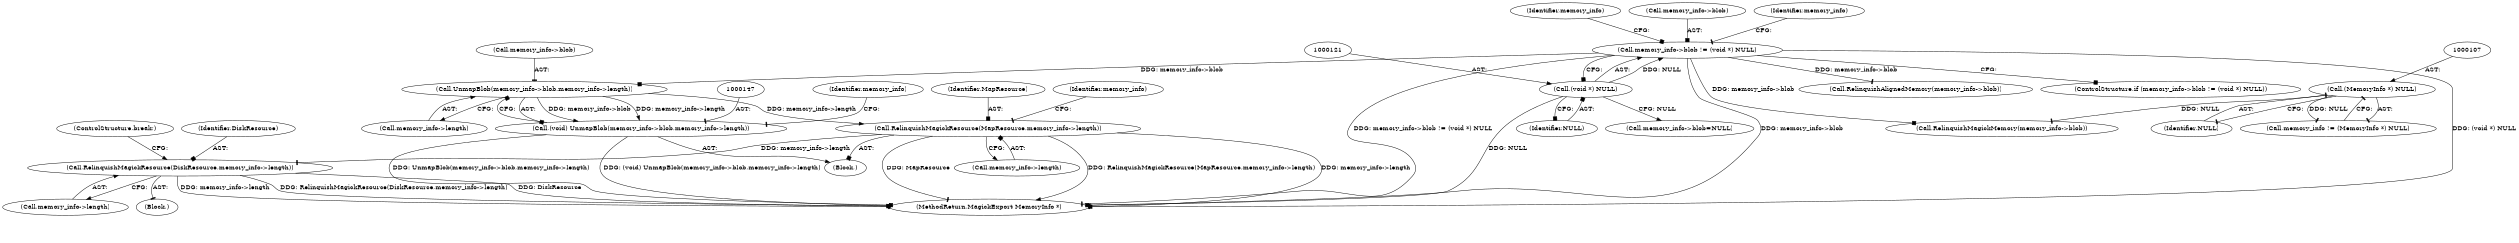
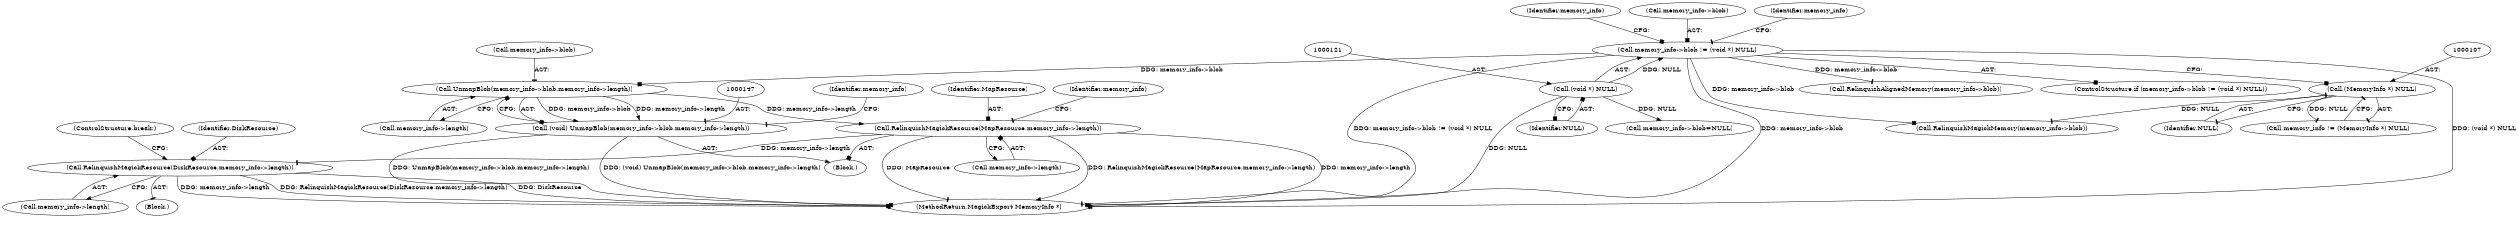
  digraph {
    edge [arrowhead=tee]
    n1 [label="(Call,UnmapBlob(memory_info->blob,memory_info->length))"]
    n2 [label="(Call,(void) UnmapBlob(memory_info->blob,memory_info->length))"]
    n3 [label="(Call,RelinquishMagickResource(MapResource,memory_info->length))"]
    n4 [label="(Call,memory_info->length)"]
    n5 [label="(MethodReturn,MagickExport MemoryInfo *)"]
    n6 [label="(Block,)"]
    n7 [label="(Call,RelinquishMagickResource(DiskResource,memory_info->length))"]
    n8 [label="(Call,memory_info->length)"]
    n9 [label="(Call,memory_info->blob != (void *) NULL)"]
    n10 [label="(Call,(void *) NULL)"]
    n11 [label="(Call,RelinquishMagickMemory(memory_info->blob))"]
    n12 [label="(Call,RelinquishAlignedMemory(memory_info->blob))"]
    n13 [label="(ControlStructure,if (memory_info->blob != (void *) NULL))"]
    n14 [label="(Call,memory_info->blob=NULL)"]
    n15 [label="(Identifier,NULL)"]
    n16 [label="(Call,(MemoryInfo *) NULL)"]
    n17 [label="(Identifier,NULL)"]
    n18 [label="(Call,memory_info != (MemoryInfo *) NULL)"]
    n19 [label="(Block,)"]
    n20 [label="(Call,memory_info->length)"]
    n21 [label="(Identifier,MapResource)"]
    n22 [label="(ControlStructure,break;)"]
    n23 [label="(Identifier,memory_info)"]
    n24 [label="(Identifier,memory_info)"]
    n25 [label="(Call,memory_info->blob)"]
    n26 [label="(Identifier,DiskResource)"]
    n27 [label="(Call,memory_info->blob)"]
    n28 [label="(Identifier,memory_info)"]
    n29 [label="(Identifier,memory_info)"]
    1000121
    1000107
    1000147
    n1 -> n2 [arrowhead=box label="AST: "]
    n1 -> n2 [arrowhead=normal label="DDG: memory_info->blob"]
    n1 -> n2 [arrowhead=normal label="DDG: memory_info->length"]
    n1 -> n3 [arrowhead=normal label="DDG: memory_info->length"]
    n1 -> n4 [arrowhead=normal label="CFG: "]
    n2 -> n1 [arrowhead=box label="CFG: "]
    n2 -> n5 [arrowhead=box label="DDG: UnmapBlob(memory_info->blob,memory_info->length)"]
    n2 -> n5 [arrowhead=normal label="DDG: (void) UnmapBlob(memory_info->blob,memory_info->length)"]
    n2 -> n6 [arrowhead=normal label="AST: "]
    n3 -> n5 [arrowhead=normal label="DDG: RelinquishMagickResource(MapResource,memory_info->length)"]
    n3 -> n5 [label="DDG: memory_info->length"]
    n3 -> n5 [label="DDG: MapResource"]
    n3 -> n6 [arrowhead=box label="AST: "]
    n3 -> n7 [label="DDG: memory_info->length"]
    n3 -> n8 [arrowhead=normal label="CFG: "]
    n4 -> n1 [arrowhead=normal label="AST: "]
    n7 -> n5 [label="DDG: memory_info->length"]
    n7 -> n5 [label="DDG: RelinquishMagickResource(DiskResource,memory_info->length)"]
    n7 -> n5 [arrowhead=box label="DDG: DiskResource"]
    n7 -> n19 [label="AST: "]
    n7 -> n20 [arrowhead=normal label="CFG: "]
    n8 -> n3 [arrowhead=box label="AST: "]
    n9 -> n1 [arrowhead=box label="DDG: memory_info->blob"]
    n9 -> n5 [arrowhead=box label="DDG: memory_info->blob"]
    n9 -> n5 [arrowhead=box label="DDG: (void *) NULL"]
    n9 -> n5 [label="DDG: memory_info->blob != (void *) NULL"]
-   n9 -> n10 [arrowhead=box label="CFG: "]
+   n9 -> n16 [arrowhead=box label="CFG: "]
    n9 -> n11 [arrowhead=box label="DDG: memory_info->blob"]
    n9 -> n12 [label="DDG: memory_info->blob"]
-   n9 -> n13 [arrowhead=box label="CFG: "]
+   n9 -> n13 [arrowhead=box label="AST: "]
    n10 -> n5 [arrowhead=normal label="DDG: NULL"]
    n10 -> n9 [arrowhead=normal label="AST: "]
    n10 -> n9 [arrowhead=normal label="DDG: NULL"]
-   n10 -> n14 [arrowhead=normal label="CFG: NULL"]
+   n10 -> n14 [arrowhead=normal label="DDG: NULL"]
    n10 -> n15 [arrowhead=box label="CFG: "]
    n15 -> n10 [arrowhead=box label="AST: "]
    n16 -> n11 [label="DDG: NULL"]
    n16 -> n17 [label="CFG: "]
    n16 -> n18 [label="AST: "]
    n16 -> n18 [label="DDG: NULL"]
    n17 -> n16 [label="AST: "]
    n18 -> n16 [label="CFG: "]
    n20 -> n7 [arrowhead=normal label="AST: "]
    n21 -> n3 [arrowhead=box label="AST: "]
    n22 -> n7 [arrowhead=normal label="CFG: "]
    n23 -> n9 [arrowhead=box label="CFG: "]
    n24 -> n2 [label="CFG: "]
    n25 -> n9 [arrowhead=box label="AST: "]
    n26 -> n7 [arrowhead=box label="AST: "]
    n27 -> n1 [label="AST: "]
    n28 -> n9 [label="CFG: "]
    n29 -> n3 [label="CFG: "]
    1000121 -> n10 [arrowhead=normal label="AST: "]
    1000107 -> n16 [arrowhead=normal label="AST: "]
    1000147 -> n2 [label="AST: "]
  }
